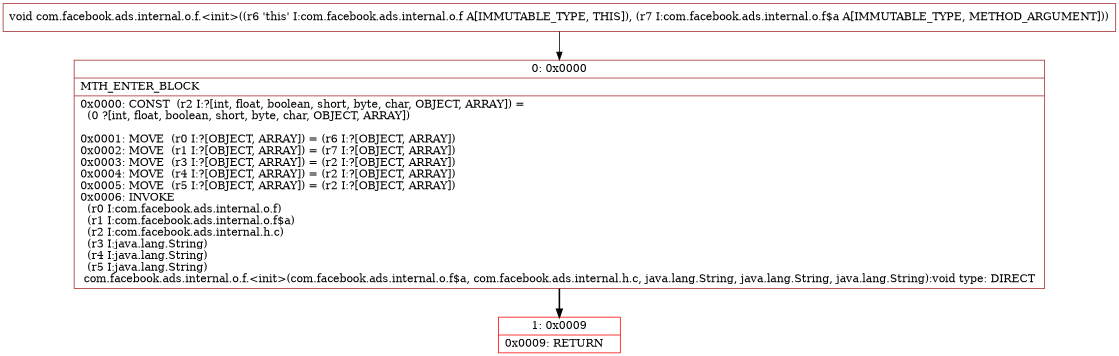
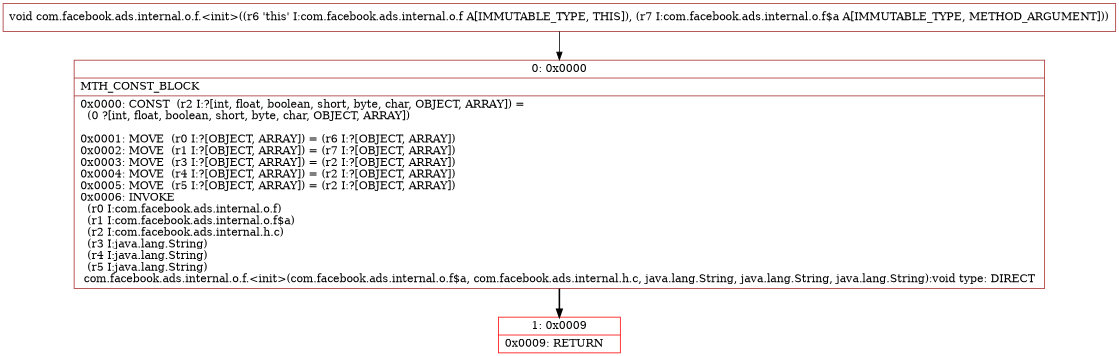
  digraph {
    node [shape=record color=brown]
-   n1 [label="{0\:\ 0x0000|MTH_ENTER_BLOCK\l|0x0000: CONST  (r2 I:?[int, float, boolean, short, byte, char, OBJECT, ARRAY]) = \l  (0 ?[int, float, boolean, short, byte, char, OBJECT, ARRAY])\l \l0x0001: MOVE  (r0 I:?[OBJECT, ARRAY]) = (r6 I:?[OBJECT, ARRAY]) \l0x0002: MOVE  (r1 I:?[OBJECT, ARRAY]) = (r7 I:?[OBJECT, ARRAY]) \l0x0003: MOVE  (r3 I:?[OBJECT, ARRAY]) = (r2 I:?[OBJECT, ARRAY]) \l0x0004: MOVE  (r4 I:?[OBJECT, ARRAY]) = (r2 I:?[OBJECT, ARRAY]) \l0x0005: MOVE  (r5 I:?[OBJECT, ARRAY]) = (r2 I:?[OBJECT, ARRAY]) \l0x0006: INVOKE  \l  (r0 I:com.facebook.ads.internal.o.f)\l  (r1 I:com.facebook.ads.internal.o.f$a)\l  (r2 I:com.facebook.ads.internal.h.c)\l  (r3 I:java.lang.String)\l  (r4 I:java.lang.String)\l  (r5 I:java.lang.String)\l com.facebook.ads.internal.o.f.\<init\>(com.facebook.ads.internal.o.f$a, com.facebook.ads.internal.h.c, java.lang.String, java.lang.String, java.lang.String):void type: DIRECT \l}"]
+   n1 [label="{0\:\ 0x0000|MTH_CONST_BLOCK\l|0x0000: CONST  (r2 I:?[int, float, boolean, short, byte, char, OBJECT, ARRAY]) = \l  (0 ?[int, float, boolean, short, byte, char, OBJECT, ARRAY])\l \l0x0001: MOVE  (r0 I:?[OBJECT, ARRAY]) = (r6 I:?[OBJECT, ARRAY]) \l0x0002: MOVE  (r1 I:?[OBJECT, ARRAY]) = (r7 I:?[OBJECT, ARRAY]) \l0x0003: MOVE  (r3 I:?[OBJECT, ARRAY]) = (r2 I:?[OBJECT, ARRAY]) \l0x0004: MOVE  (r4 I:?[OBJECT, ARRAY]) = (r2 I:?[OBJECT, ARRAY]) \l0x0005: MOVE  (r5 I:?[OBJECT, ARRAY]) = (r2 I:?[OBJECT, ARRAY]) \l0x0006: INVOKE  \l  (r0 I:com.facebook.ads.internal.o.f)\l  (r1 I:com.facebook.ads.internal.o.f$a)\l  (r2 I:com.facebook.ads.internal.h.c)\l  (r3 I:java.lang.String)\l  (r4 I:java.lang.String)\l  (r5 I:java.lang.String)\l com.facebook.ads.internal.o.f.\<init\>(com.facebook.ads.internal.o.f$a, com.facebook.ads.internal.h.c, java.lang.String, java.lang.String, java.lang.String):void type: DIRECT \l}"]
    n2 [label="{1\:\ 0x0009|0x0009: RETURN   \l}" color=red]
    n3 [label="{void com.facebook.ads.internal.o.f.\<init\>((r6 'this' I:com.facebook.ads.internal.o.f A[IMMUTABLE_TYPE, THIS]), (r7 I:com.facebook.ads.internal.o.f$a A[IMMUTABLE_TYPE, METHOD_ARGUMENT])) }"]
    n1 -> n2 [style=bold]
    n3 -> n1 [style=solid]
  }
